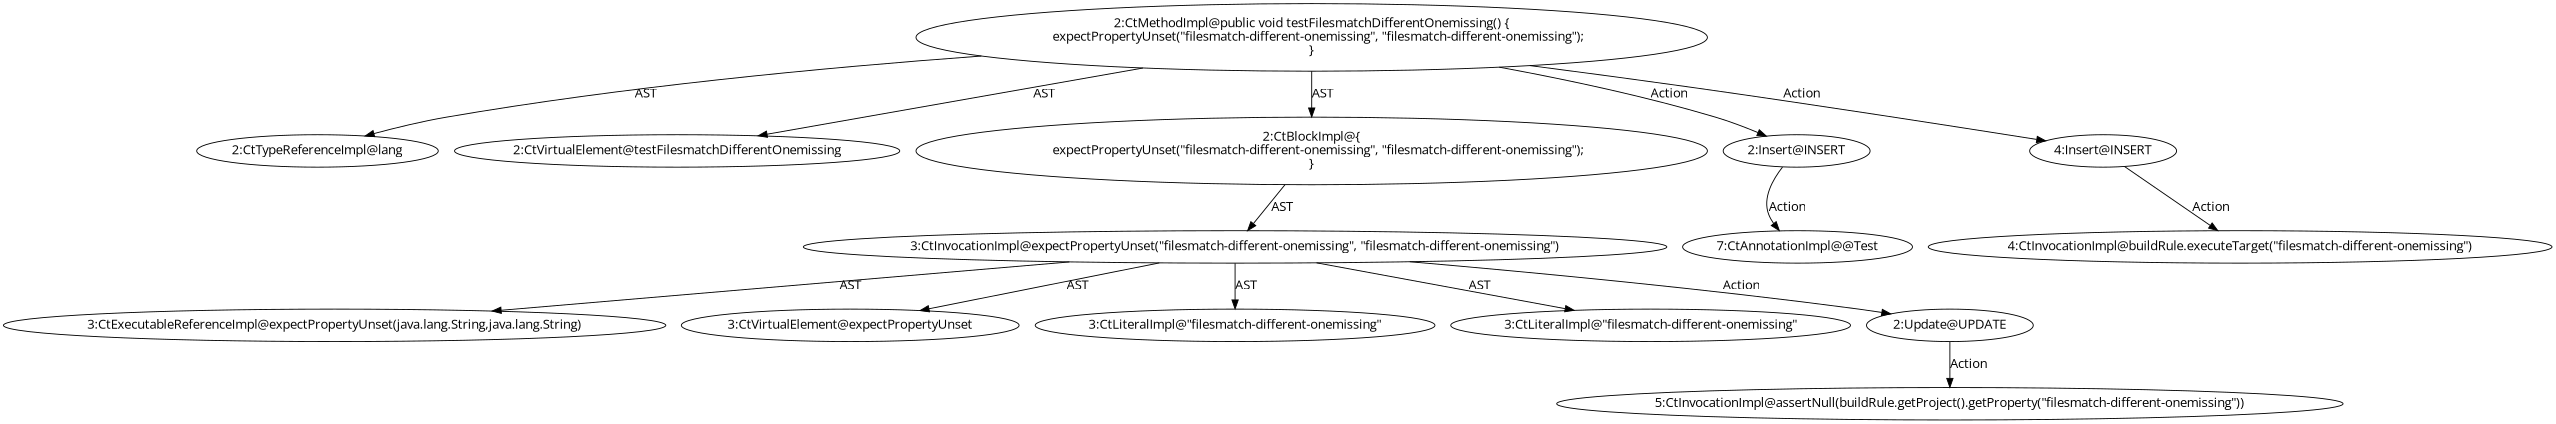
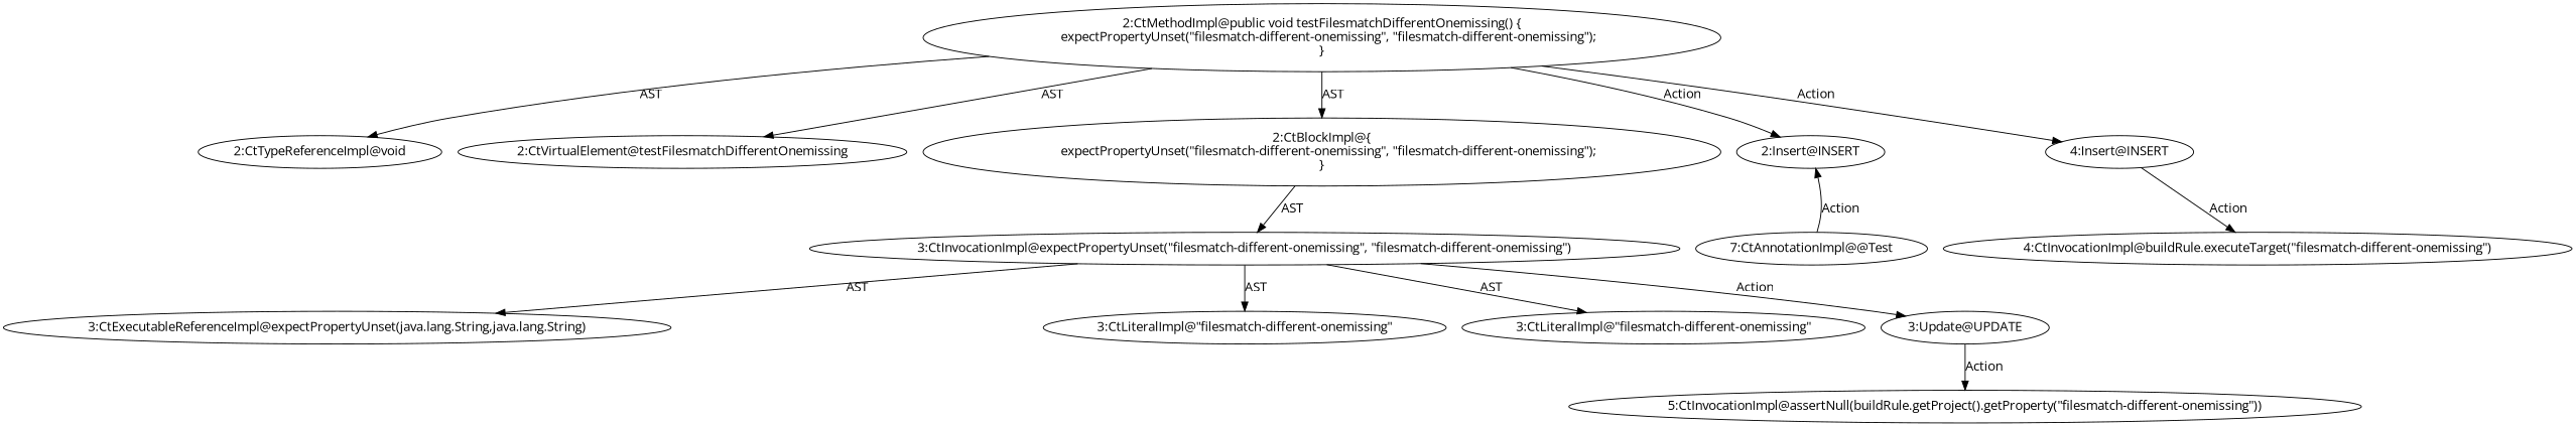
  digraph {
    fontname="Open Sans"
    node [fontname="Open Sans" shape=ellipse]
    edge [fontname="Open Sans"]
-   n1 [label="2:CtTypeReferenceImpl@lang"]
+   n1 [label="2:CtTypeReferenceImpl@void"]
    n2 [label="2:CtVirtualElement@testFilesmatchDifferentOnemissing"]
    n3 [label="3:CtExecutableReferenceImpl@expectPropertyUnset(java.lang.String,java.lang.String)"]
-   n4 [label="3:CtVirtualElement@expectPropertyUnset"]
    n5 [label="3:CtLiteralImpl@\"filesmatch-different-onemissing\""]
    n6 [label="3:CtLiteralImpl@\"filesmatch-different-onemissing\""]
    n7 [label="3:CtInvocationImpl@expectPropertyUnset(\"filesmatch-different-onemissing\", \"filesmatch-different-onemissing\")"]
-   n8 [label="2:Update@UPDATE"]
+   n8 [label="3:Update@UPDATE"]
    n9 [label="5:CtInvocationImpl@assertNull(buildRule.getProject().getProperty(\"filesmatch-different-onemissing\"))"]
    n10 [label="2:CtBlockImpl@\{\n    expectPropertyUnset(\"filesmatch-different-onemissing\", \"filesmatch-different-onemissing\");\n\}"]
    n11 [label="2:CtMethodImpl@public void testFilesmatchDifferentOnemissing() \{\n    expectPropertyUnset(\"filesmatch-different-onemissing\", \"filesmatch-different-onemissing\");\n\}"]
    n12 [label="2:Insert@INSERT"]
    n13 [label="4:Insert@INSERT"]
    n14 [label="7:CtAnnotationImpl@@Test"]
    n15 [label="4:CtInvocationImpl@buildRule.executeTarget(\"filesmatch-different-onemissing\")"]
    n7 -> n3 [label=AST]
-   n7 -> n4 [label=AST]
    n7 -> n5 [label=AST]
    n7 -> n6 [label=AST]
    n7 -> n8 [label=Action]
    n8 -> n9 [label=Action]
    n10 -> n7 [label=AST]
    n11 -> n1 [label=AST]
    n11 -> n2 [label=AST]
    n11 -> n10 [label=AST]
    n11 -> n12 [label=Action]
    n11 -> n13 [label=Action]
-   n12 -> n14 [label=Action]
+   n14 -> n12 [label=Action]
    n13 -> n15 [label=Action]
  }
